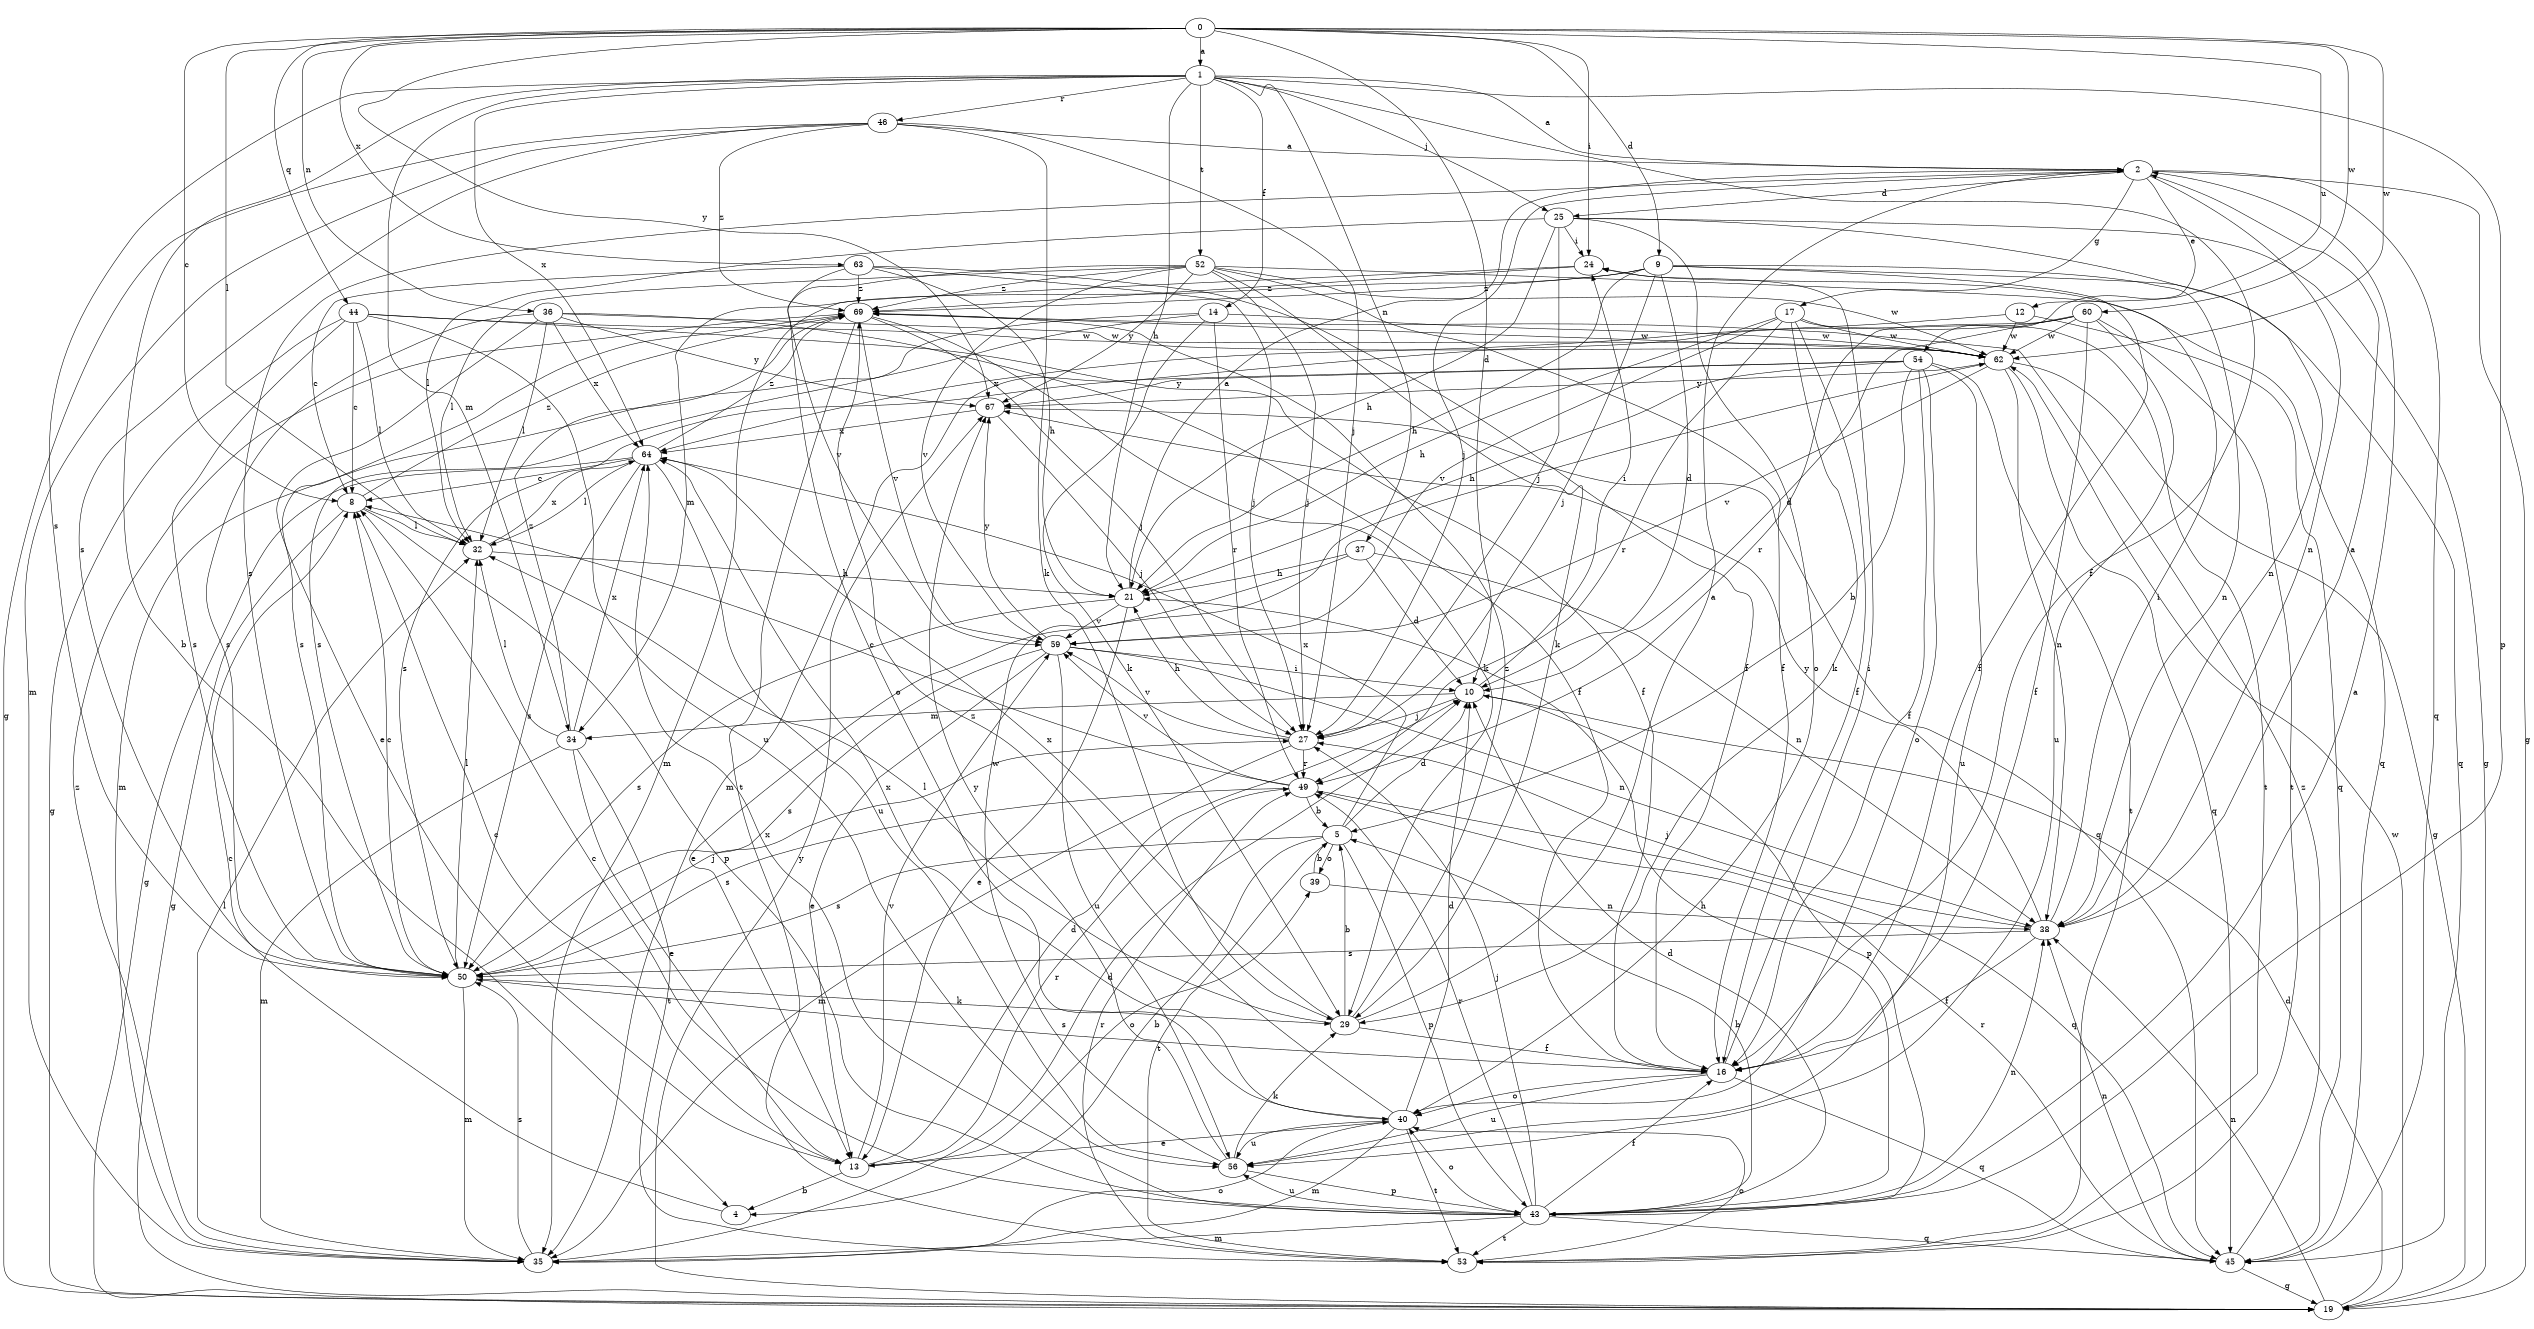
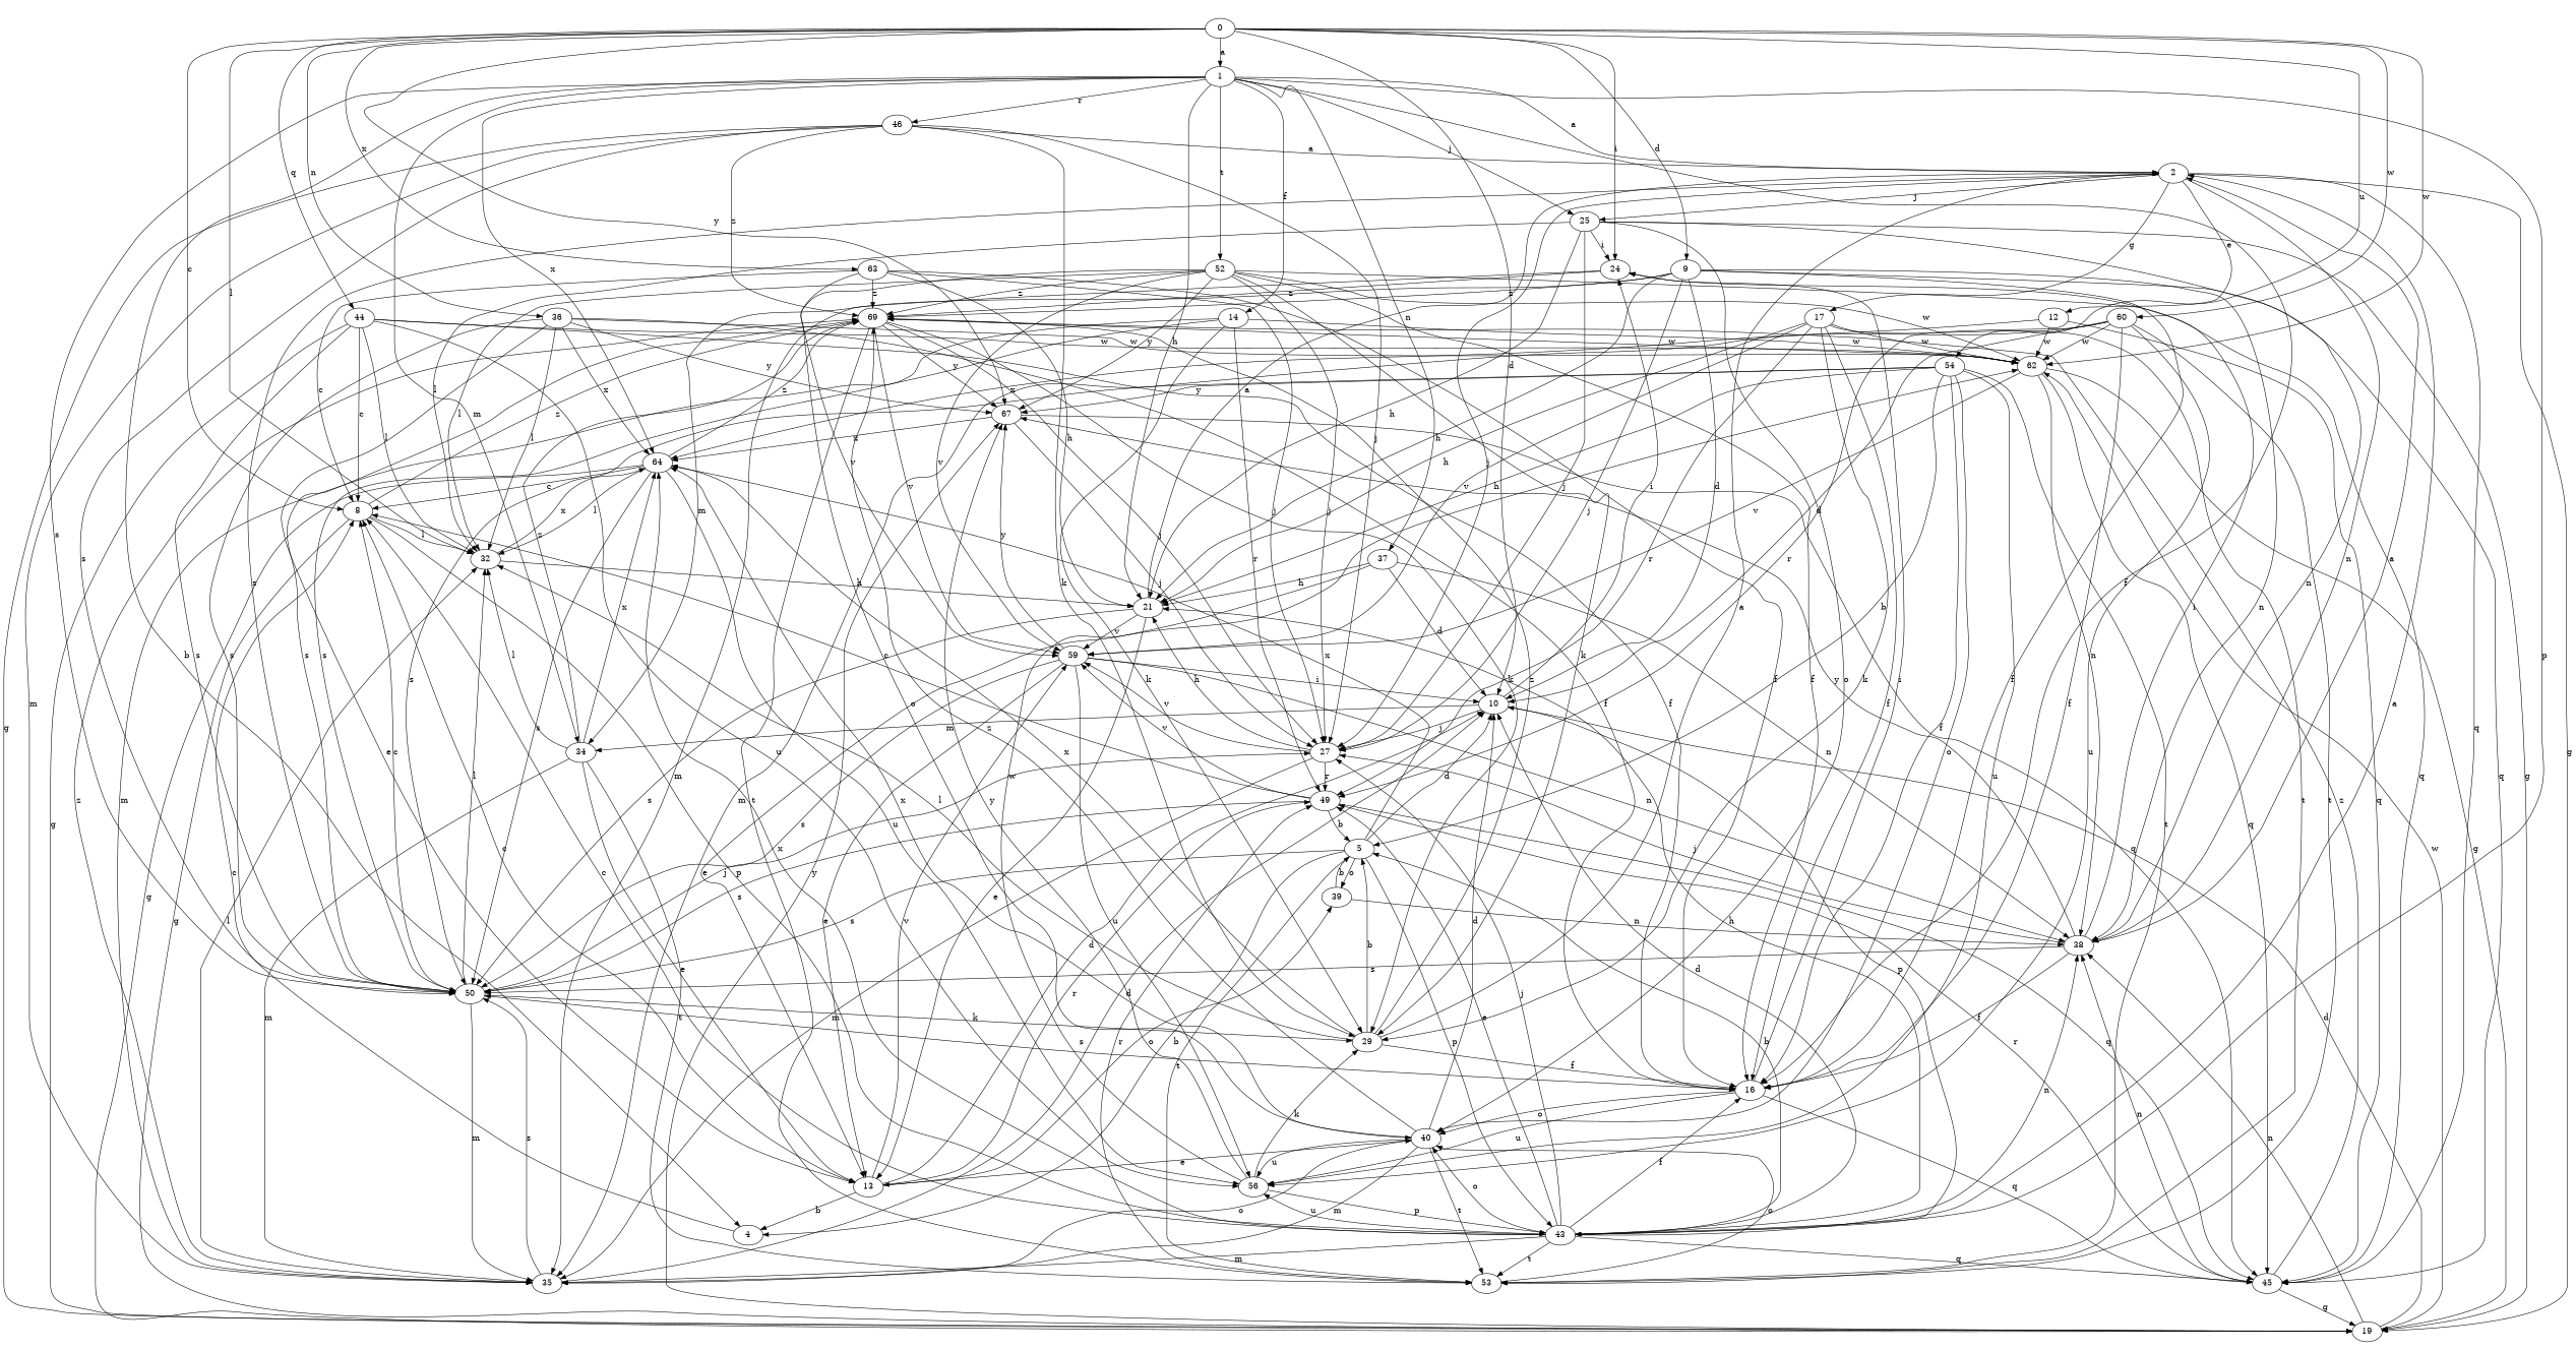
  strict digraph {
    0
    1
    8
    9
    10
    24
    32
    36
    44
    54
    60
    62
    63
    67
    2
    4
    14
    16
    21
    25
    34
    37
    43
    46
    50
    52
    64
    19
    69
    27
    38
    45
    35
    13
    56
    5
    53
    40
    49
    59
    12
    17
    29
    39
    0 -> 1 [label=a]
    0 -> 8 [label=c]
    0 -> 9 [label=d]
    0 -> 10 [label=d]
    0 -> 24 [label=i]
    0 -> 32 [label=l]
    0 -> 36 [label=n]
    0 -> 44 [label=q]
    0 -> 54 [label=u]
    0 -> 60 [label=w]
    0 -> 62 [label=w]
    0 -> 63 [label=x]
    0 -> 67 [label=y]
    1 -> 2 [label=a]
    1 -> 4 [label=b]
    1 -> 14 [label=f]
    1 -> 16 [label=f]
    1 -> 21 [label=h]
    1 -> 25 [label=j]
    1 -> 34 [label=m]
    1 -> 37 [label=n]
    1 -> 43 [label=p]
    1 -> 46 [label=r]
    1 -> 50 [label=s]
    1 -> 52 [label=t]
    1 -> 64 [label=x]
    8 -> 32 [label=l]
    8 -> 43 [label=p]
    8 -> 19 [label=g]
    8 -> 69 [label=z]
    9 -> 10 [label=d]
    9 -> 16 [label=f]
    9 -> 21 [label=h]
    9 -> 34 [label=m]
    9 -> 69 [label=z]
    9 -> 27 [label=j]
    9 -> 38 [label=n]
    9 -> 45 [label=q]
    10 -> 24 [label=i]
    10 -> 34 [label=m]
    10 -> 43 [label=p]
    10 -> 27 [label=j]
    24 -> 69 [label=z]
    24 -> 35 [label=m]
    32 -> 21 [label=h]
    32 -> 64 [label=x]
    36 -> 32 [label=l]
    36 -> 62 [label=w]
    36 -> 67 [label=y]
    36 -> 16 [label=f]
    36 -> 50 [label=s]
    36 -> 64 [label=x]
    36 -> 13 [label=e]
    44 -> 8 [label=c]
    44 -> 32 [label=l]
    44 -> 62 [label=w]
    44 -> 16 [label=f]
    44 -> 50 [label=s]
    44 -> 19 [label=g]
    44 -> 56 [label=u]
    54 -> 67 [label=y]
    54 -> 16 [label=f]
    54 -> 21 [label=h]
    54 -> 50 [label=s]
    54 -> 56 [label=u]
    54 -> 5 [label=b]
    54 -> 53 [label=t]
    54 -> 40 [label=o]
    60 -> 10 [label=d]
    60 -> 62 [label=w]
    60 -> 16 [label=f]
    60 -> 35 [label=m]
    60 -> 56 [label=u]
    60 -> 53 [label=t]
    60 -> 49 [label=r]
    62 -> 19 [label=g]
    62 -> 38 [label=n]
    62 -> 45 [label=q]
    62 -> 59 [label=v]
    63 -> 8 [label=c]
    63 -> 16 [label=f]
    63 -> 21 [label=h]
    63 -> 69 [label=z]
    63 -> 27 [label=j]
    63 -> 59 [label=v]
    67 -> 64 [label=x]
    67 -> 27 [label=j]
    67 -> 45 [label=q]
-   2 -> 25 [label=d]
+   2 -> 25 [label=j]
    2 -> 50 [label=s]
    2 -> 19 [label=g]
    2 -> 27 [label=j]
    2 -> 38 [label=n]
    2 -> 45 [label=q]
    2 -> 12 [label=e]
    2 -> 17 [label=g]
    4 -> 8 [label=c]
    14 -> 62 [label=w]
    14 -> 50 [label=s]
    14 -> 35 [label=m]
    14 -> 49 [label=r]
    14 -> 29 [label=k]
    16 -> 24 [label=i]
    16 -> 50 [label=s]
    16 -> 45 [label=q]
    16 -> 56 [label=u]
    16 -> 40 [label=o]
    21 -> 2 [label=a]
    21 -> 50 [label=s]
    21 -> 13 [label=e]
    21 -> 59 [label=v]
    25 -> 24 [label=i]
    25 -> 32 [label=l]
    25 -> 21 [label=h]
    25 -> 19 [label=g]
    25 -> 27 [label=j]
    25 -> 38 [label=n]
    25 -> 40 [label=o]
    34 -> 32 [label=l]
    34 -> 64 [label=x]
    34 -> 69 [label=z]
    34 -> 35 [label=m]
    34 -> 13 [label=e]
    34 -> 53 [label=t]
    37 -> 10 [label=d]
    37 -> 21 [label=h]
    37 -> 38 [label=n]
    37 -> 13 [label=e]
    43 -> 8 [label=c]
    43 -> 10 [label=d]
    43 -> 2 [label=a]
    43 -> 16 [label=f]
    43 -> 21 [label=h]
    43 -> 64 [label=x]
    43 -> 27 [label=j]
    43 -> 38 [label=n]
    43 -> 45 [label=q]
    43 -> 35 [label=m]
    43 -> 56 [label=u]
    43 -> 5 [label=b]
    43 -> 53 [label=t]
    43 -> 40 [label=o]
-   43 -> 49 [label=r]
+   43 -> 49 [label=e]
    46 -> 2 [label=a]
    46 -> 50 [label=s]
    46 -> 19 [label=g]
    46 -> 69 [label=z]
    46 -> 27 [label=j]
    46 -> 35 [label=m]
    46 -> 29 [label=k]
    50 -> 8 [label=c]
    50 -> 32 [label=l]
    50 -> 27 [label=j]
    50 -> 35 [label=m]
    50 -> 29 [label=k]
    52 -> 32 [label=l]
    52 -> 62 [label=w]
    52 -> 67 [label=y]
    52 -> 16 [label=f]
    52 -> 69 [label=z]
    52 -> 27 [label=j]
    52 -> 45 [label=q]
    52 -> 40 [label=o]
    52 -> 59 [label=v]
    52 -> 29 [label=k]
    64 -> 8 [label=c]
    64 -> 32 [label=l]
    64 -> 50 [label=s]
    64 -> 19 [label=g]
    64 -> 69 [label=z]
    64 -> 56 [label=u]
    19 -> 10 [label=d]
    19 -> 62 [label=w]
    19 -> 67 [label=y]
    19 -> 38 [label=n]
    69 -> 62 [label=w]
-   62 -> 67 [label=y]
+   69 -> 67 [label=y]
    69 -> 50 [label=s]
    69 -> 27 [label=j]
    69 -> 53 [label=t]
    69 -> 59 [label=v]
    69 -> 29 [label=k]
    27 -> 21 [label=h]
    27 -> 35 [label=m]
    27 -> 49 [label=r]
    27 -> 59 [label=v]
    38 -> 24 [label=i]
    38 -> 67 [label=y]
    38 -> 2 [label=a]
    38 -> 16 [label=f]
    38 -> 50 [label=s]
    38 -> 27 [label=j]
    45 -> 19 [label=g]
    45 -> 69 [label=z]
    45 -> 38 [label=n]
    45 -> 49 [label=r]
    35 -> 10 [label=d]
    35 -> 32 [label=l]
    35 -> 50 [label=s]
    35 -> 69 [label=z]
    35 -> 40 [label=o]
    13 -> 8 [label=c]
    13 -> 10 [label=d]
    13 -> 4 [label=b]
    13 -> 49 [label=r]
    13 -> 59 [label=v]
    13 -> 39 [label=o]
    56 -> 62 [label=w]
    56 -> 67 [label=y]
    56 -> 43 [label=p]
    56 -> 29 [label=k]
    5 -> 10 [label=d]
    5 -> 4 [label=b]
    5 -> 43 [label=p]
    5 -> 50 [label=s]
    5 -> 64 [label=x]
    5 -> 53 [label=t]
    5 -> 39 [label=o]
    53 -> 40 [label=o]
    53 -> 49 [label=r]
    40 -> 10 [label=d]
    40 -> 64 [label=x]
    40 -> 69 [label=z]
    40 -> 35 [label=m]
    40 -> 13 [label=e]
    40 -> 56 [label=u]
    40 -> 53 [label=t]
    49 -> 8 [label=c]
    49 -> 50 [label=s]
    49 -> 45 [label=q]
    49 -> 5 [label=b]
    49 -> 59 [label=v]
    59 -> 10 [label=i]
    59 -> 67 [label=y]
    59 -> 50 [label=s]
    59 -> 38 [label=n]
    59 -> 13 [label=e]
    59 -> 56 [label=u]
    12 -> 62 [label=w]
    12 -> 64 [label=x]
    12 -> 45 [label=q]
    17 -> 62 [label=w]
    17 -> 16 [label=f]
    17 -> 21 [label=h]
    17 -> 53 [label=t]
    17 -> 49 [label=r]
    17 -> 59 [label=v]
    17 -> 29 [label=k]
    29 -> 32 [label=l]
    29 -> 2 [label=a]
    29 -> 16 [label=f]
    29 -> 64 [label=x]
    29 -> 69 [label=z]
    29 -> 5 [label=b]
    39 -> 38 [label=n]
    39 -> 5 [label=b]
  }
